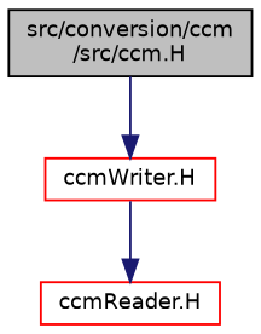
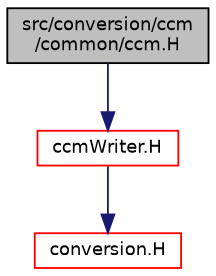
  digraph {
    node [color=red fontname=Helvetica fontsize=10 shape=record]
    edge [color=midnightblue fontname=Helvetica fontsize=10 labelfontname=Helvetica labelfontsize=10 style=solid]
-   n1 [color=black fillcolor=grey75 fontcolor=black height=0.2 label="src/conversion/ccm\l/src/ccm.H" style=filled width=0.4]
+   n1 [color=black fillcolor=grey75 fontcolor=black height=0.2 label="src/conversion/ccm\l/common/ccm.H" style=filled width=0.4]
    n2 [height=0.2 label="ccmWriter.H" width=0.4]
-   n3 [height=0.2 label="ccmReader.H" width=0.4]
+   n3 [height=0.2 label="conversion.H" width=0.4]
    n1 -> n2
    n2 -> n3
  }
